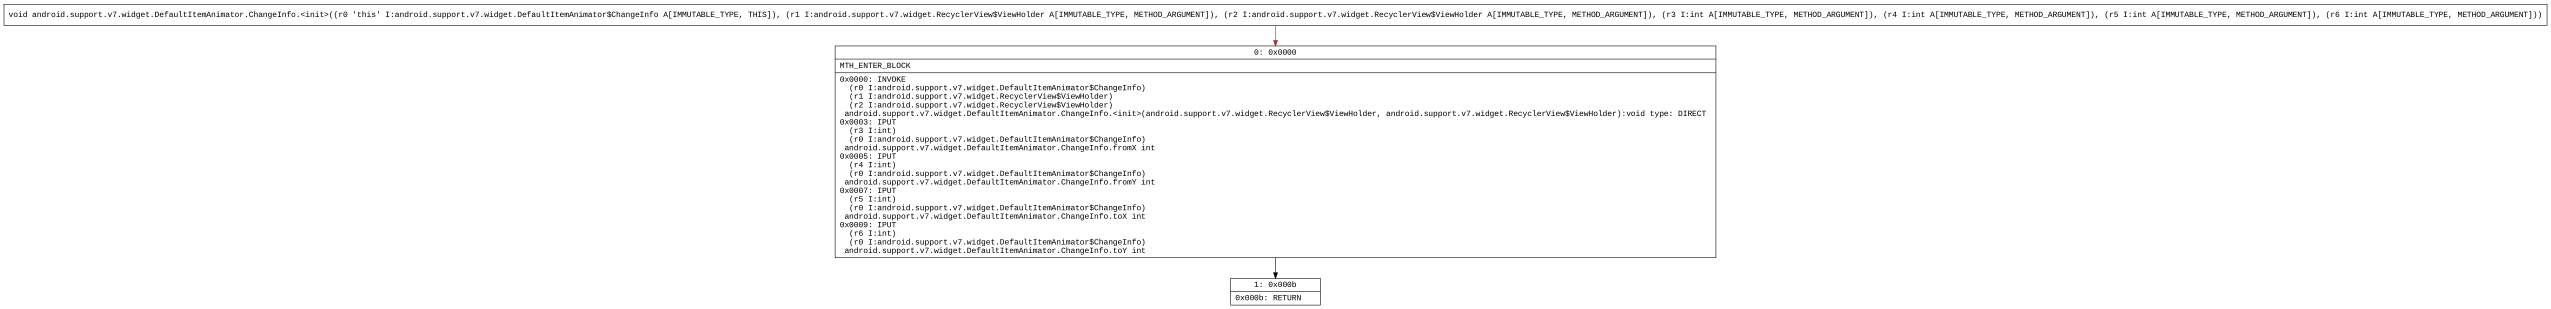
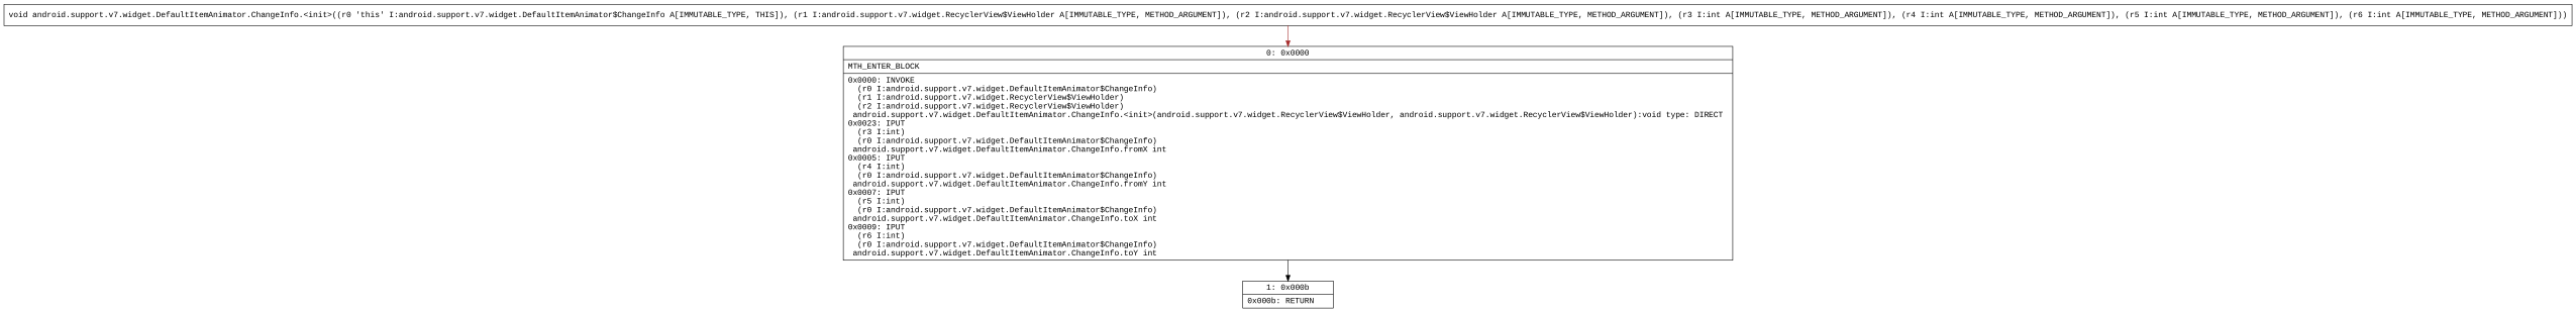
  digraph {
    fontname="Liberation Mono"
    node [shape=record fontname="Liberation Mono"]
    edge [fontname="Liberation Mono"]
-   n1 [label="{0\:\ 0x0000|MTH_ENTER_BLOCK\l|0x0000: INVOKE  \l  (r0 I:android.support.v7.widget.DefaultItemAnimator$ChangeInfo)\l  (r1 I:android.support.v7.widget.RecyclerView$ViewHolder)\l  (r2 I:android.support.v7.widget.RecyclerView$ViewHolder)\l android.support.v7.widget.DefaultItemAnimator.ChangeInfo.\<init\>(android.support.v7.widget.RecyclerView$ViewHolder, android.support.v7.widget.RecyclerView$ViewHolder):void type: DIRECT \l0x0003: IPUT  \l  (r3 I:int)\l  (r0 I:android.support.v7.widget.DefaultItemAnimator$ChangeInfo)\l android.support.v7.widget.DefaultItemAnimator.ChangeInfo.fromX int \l0x0005: IPUT  \l  (r4 I:int)\l  (r0 I:android.support.v7.widget.DefaultItemAnimator$ChangeInfo)\l android.support.v7.widget.DefaultItemAnimator.ChangeInfo.fromY int \l0x0007: IPUT  \l  (r5 I:int)\l  (r0 I:android.support.v7.widget.DefaultItemAnimator$ChangeInfo)\l android.support.v7.widget.DefaultItemAnimator.ChangeInfo.toX int \l0x0009: IPUT  \l  (r6 I:int)\l  (r0 I:android.support.v7.widget.DefaultItemAnimator$ChangeInfo)\l android.support.v7.widget.DefaultItemAnimator.ChangeInfo.toY int \l}"]
+   n1 [label="{0\:\ 0x0000|MTH_ENTER_BLOCK\l|0x0000: INVOKE  \l  (r0 I:android.support.v7.widget.DefaultItemAnimator$ChangeInfo)\l  (r1 I:android.support.v7.widget.RecyclerView$ViewHolder)\l  (r2 I:android.support.v7.widget.RecyclerView$ViewHolder)\l android.support.v7.widget.DefaultItemAnimator.ChangeInfo.\<init\>(android.support.v7.widget.RecyclerView$ViewHolder, android.support.v7.widget.RecyclerView$ViewHolder):void type: DIRECT \l0x0023: IPUT  \l  (r3 I:int)\l  (r0 I:android.support.v7.widget.DefaultItemAnimator$ChangeInfo)\l android.support.v7.widget.DefaultItemAnimator.ChangeInfo.fromX int \l0x0005: IPUT  \l  (r4 I:int)\l  (r0 I:android.support.v7.widget.DefaultItemAnimator$ChangeInfo)\l android.support.v7.widget.DefaultItemAnimator.ChangeInfo.fromY int \l0x0007: IPUT  \l  (r5 I:int)\l  (r0 I:android.support.v7.widget.DefaultItemAnimator$ChangeInfo)\l android.support.v7.widget.DefaultItemAnimator.ChangeInfo.toX int \l0x0009: IPUT  \l  (r6 I:int)\l  (r0 I:android.support.v7.widget.DefaultItemAnimator$ChangeInfo)\l android.support.v7.widget.DefaultItemAnimator.ChangeInfo.toY int \l}"]
    n2 [label="{1\:\ 0x000b|0x000b: RETURN   \l}"]
    n3 [label="{void android.support.v7.widget.DefaultItemAnimator.ChangeInfo.\<init\>((r0 'this' I:android.support.v7.widget.DefaultItemAnimator$ChangeInfo A[IMMUTABLE_TYPE, THIS]), (r1 I:android.support.v7.widget.RecyclerView$ViewHolder A[IMMUTABLE_TYPE, METHOD_ARGUMENT]), (r2 I:android.support.v7.widget.RecyclerView$ViewHolder A[IMMUTABLE_TYPE, METHOD_ARGUMENT]), (r3 I:int A[IMMUTABLE_TYPE, METHOD_ARGUMENT]), (r4 I:int A[IMMUTABLE_TYPE, METHOD_ARGUMENT]), (r5 I:int A[IMMUTABLE_TYPE, METHOD_ARGUMENT]), (r6 I:int A[IMMUTABLE_TYPE, METHOD_ARGUMENT])) }"]
    n1 -> n2 [color=black]
    n3 -> n1 [color=brown]
  }
